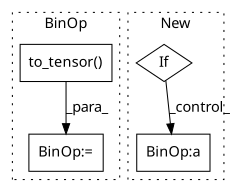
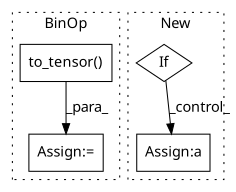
  digraph {
    fontname="Noto Sans"
    node [fontname="Noto Sans" l=3 shape=box]
    edge [fontname="Noto Sans"]
    n1 [a=75 l="17,1" label="to_tensor()" s="6558,6576"]
-   n2 [a=68 label="BinOp:=" s=6551]
+   n2 [a=68 label="Assign:=" s=6551]
    n3 [a=96 label=If s=6009 shape=diamond]
-   n4 [a=82 label="BinOp:a" s=6090]
+   n4 [a=82 label="Assign:a" s=6090]
    subgraph cluster_1 {
      label=BinOp
      style=dotted
      n1
      n2
    }
    subgraph cluster_2 {
      label=New
      style=dotted
      n3
      n4
    }
    n1 -> n2 [label=_para_]
    n3 -> n4 [label=_control_]
  }
